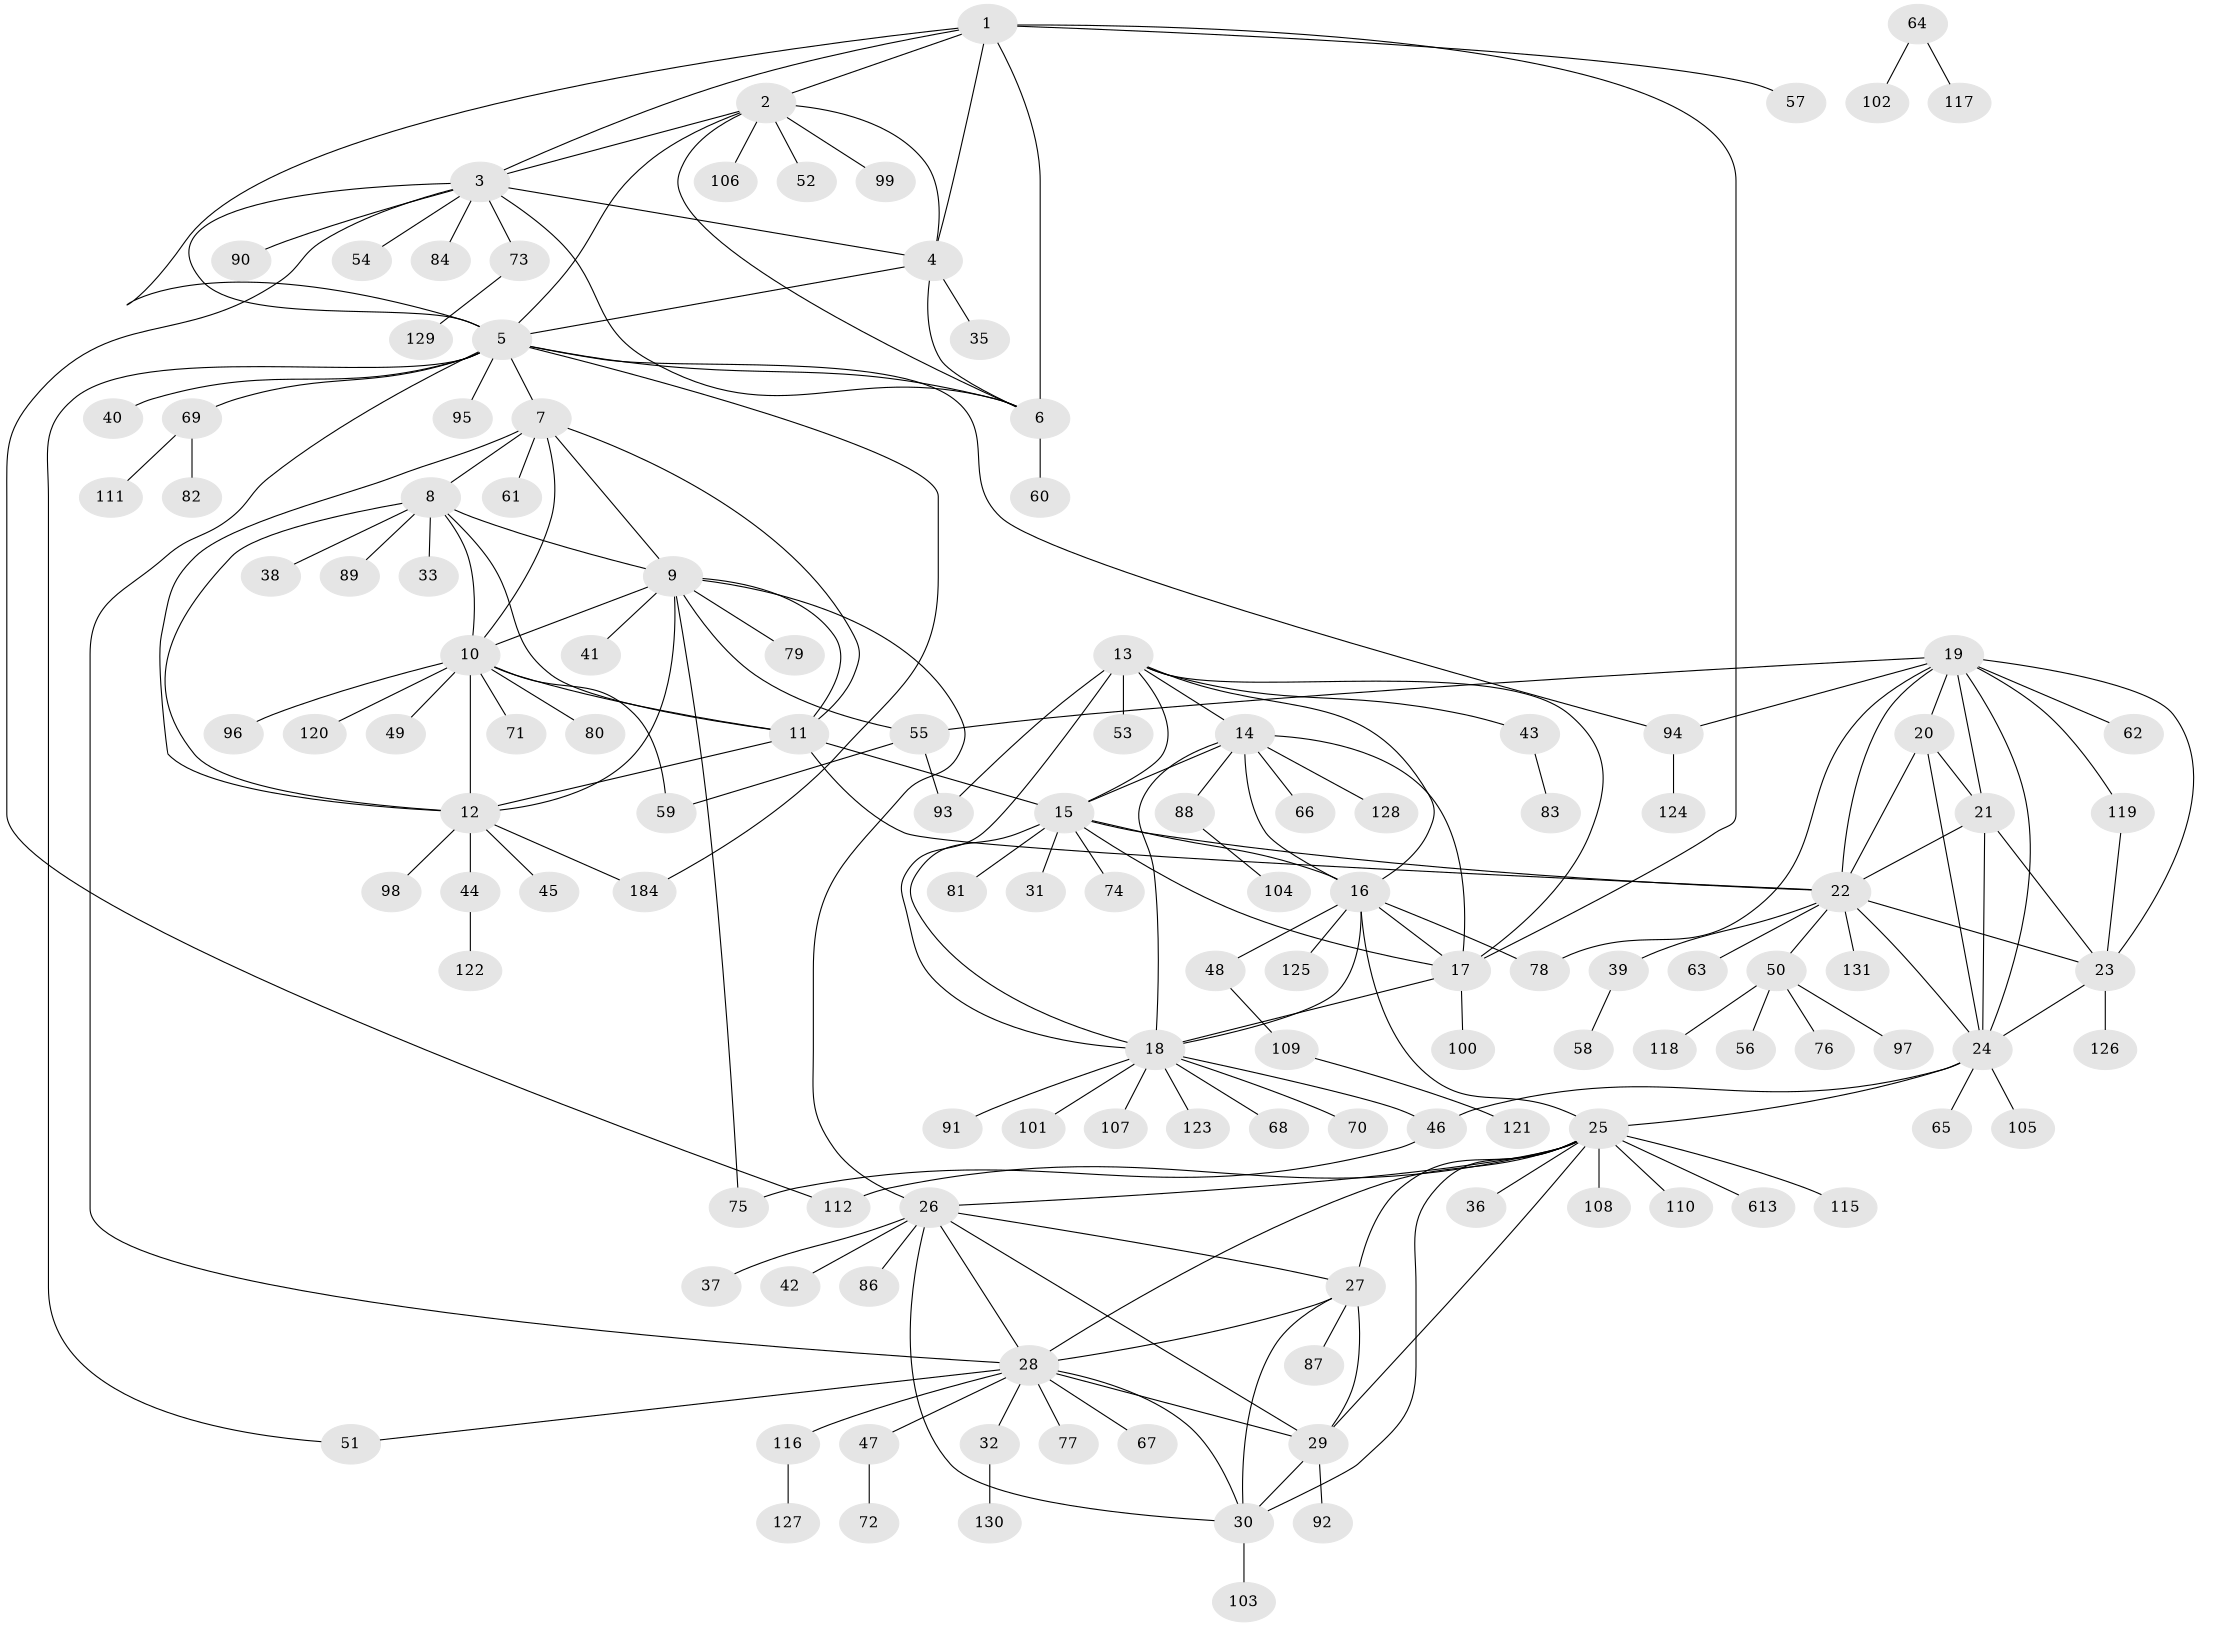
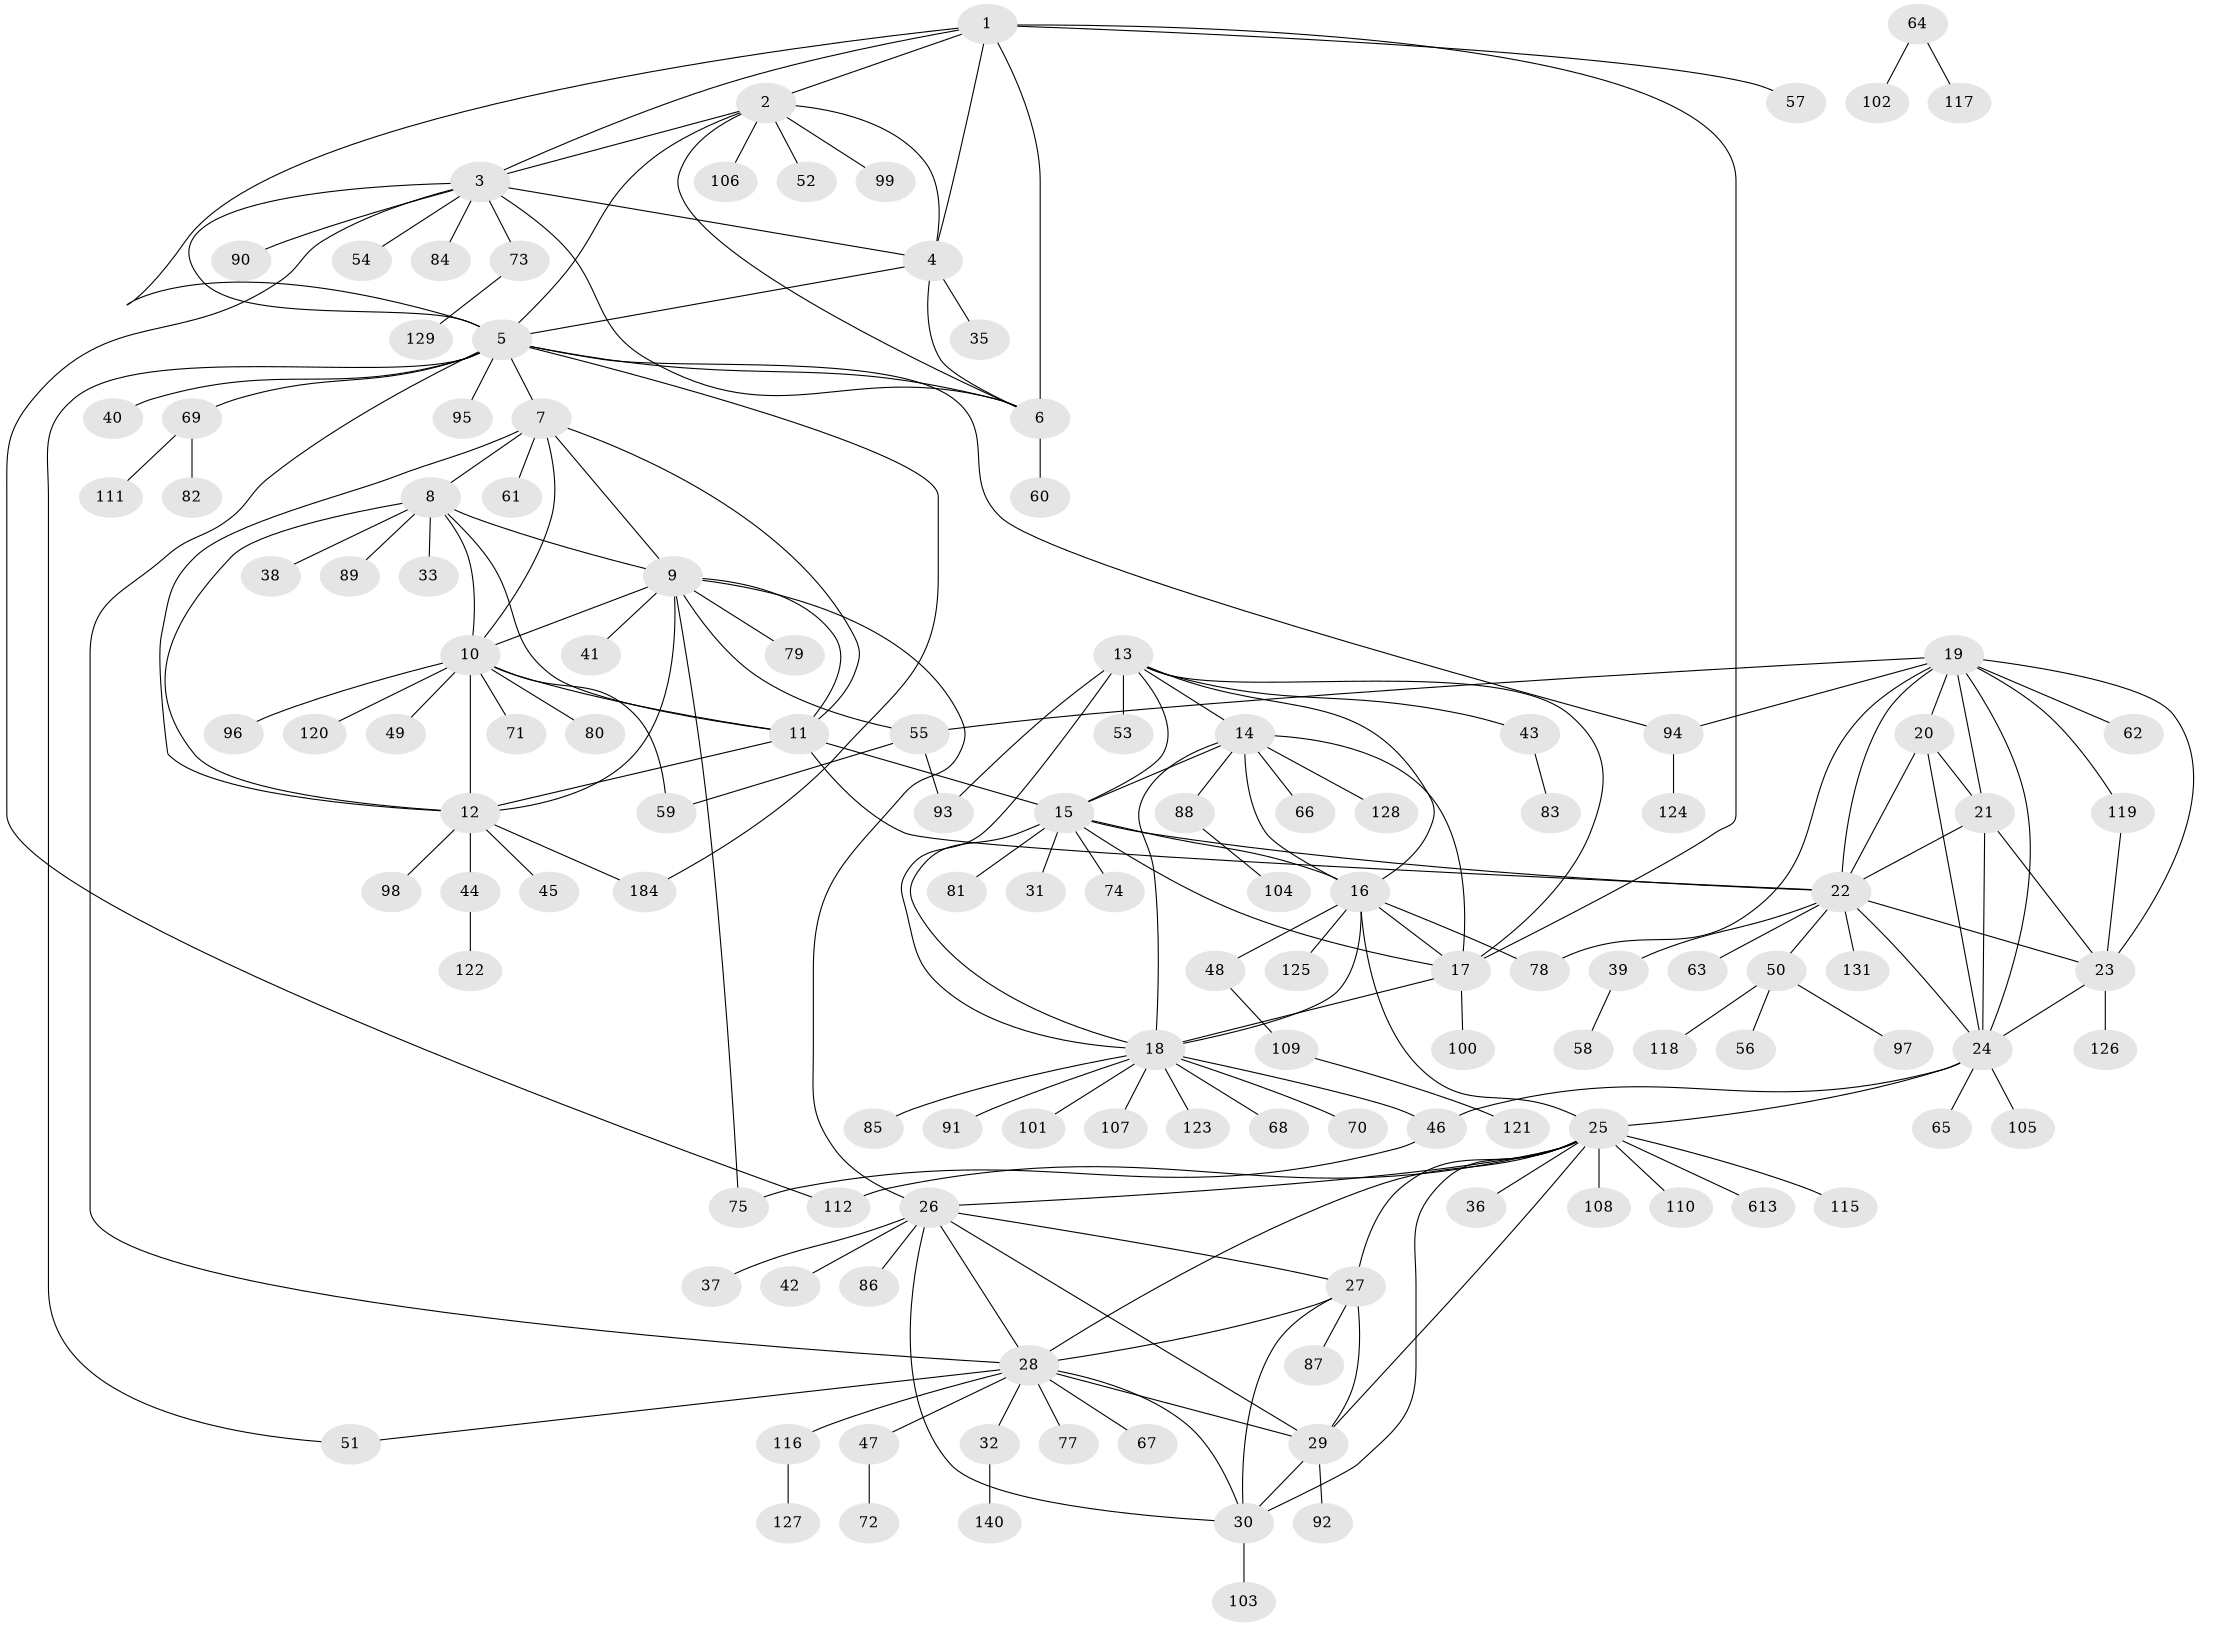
  graph {
    node [color=gray90 style=filled]
    1
    2
    3
    4
    5
    6
    17
    57
    52
    99
    106
    54
    73
    84
    90
    112
    35
    7
    28
    40
    51
    69
    94
    95
    n25 [label=184]
    60
    18
    100
    19
    55
    22
    78
    20
    21
    23
    24
    62
    119
    129
    8
    9
    10
    11
    12
    61
    29
    30
    32
    47
    67
    77
    116
    82
    111
    124
    33
    38
    89
    26
    41
    75
    79
    49
    59
    71
    80
    96
    120
    15
    44
    45
    98
    27
    37
    42
    86
    93
    16
    31
    74
    81
    39
    50
    63
    131
    122
    64
    102
    117
    13
    14
    43
    53
    66
    88
    128
    25
    48
    125
    46
    68
    70
+   85
    91
    101
    107
    123
    83
    104
    36
    108
    110
    n113 [label=613]
    115
    109
    126
    65
    105
    58
    56
-   76
    97
    118
    87
    92
    103
-   130
+   130 [label=140]
    72
    127
    121
    1 -- 2
    1 -- 3
    1 -- 4
    1 -- 5
    1 -- 6
    1 -- 17
    1 -- 57
    2 -- 3
    2 -- 4
    2 -- 5
    2 -- 6
    2 -- 52
    2 -- 99
    2 -- 106
    3 -- 4
    3 -- 5
    3 -- 6
    3 -- 54
    3 -- 73
    3 -- 84
    3 -- 90
    3 -- 112
    4 -- 5
    4 -- 6
    4 -- 35
    5 -- 6
    5 -- 7
    5 -- 28
    5 -- 40
    5 -- 51
    5 -- 69
    5 -- 94
    5 -- 95
    5 -- n25
    6 -- 60
    17 -- 18
    17 -- 100
    73 -- 129
    7 -- 8
    7 -- 9
    7 -- 10
    7 -- 11
    7 -- 12
    7 -- 61
    28 -- 51
    28 -- 29
    28 -- 30
    28 -- 32
    28 -- 47
    28 -- 67
    28 -- 77
    28 -- 116
    69 -- 82
    69 -- 111
    94 -- 124
    18 -- 46
    18 -- 68
    18 -- 70
+   18 -- 85
    18 -- 91
    18 -- 101
    18 -- 107
    18 -- 123
    19 -- 94
    19 -- 55
    19 -- 22
    19 -- 78
    19 -- 20
    19 -- 21
    19 -- 23
    19 -- 24
    19 -- 62
    19 -- 119
    55 -- 59
    55 -- 93
    22 -- 23
    22 -- 24
    22 -- 39
    22 -- 50
    22 -- 63
    22 -- 131
    20 -- 22
    20 -- 21
    20 -- 24
    21 -- 22
    21 -- 23
    21 -- 24
    23 -- 24
    23 -- 126
    24 -- 25
    24 -- 46
    24 -- 65
    24 -- 105
    119 -- 23
    8 -- 9
    8 -- 10
    8 -- 11
    8 -- 12
    8 -- 33
    8 -- 38
    8 -- 89
    9 -- 55
    9 -- 10
    9 -- 11
    9 -- 12
    9 -- 26
    9 -- 41
    9 -- 75
    9 -- 79
    10 -- 11
    10 -- 12
    10 -- 49
    10 -- 59
    10 -- 71
    10 -- 80
    10 -- 96
    10 -- 120
    11 -- 22
    11 -- 12
    11 -- 15
    12 -- n25
    12 -- 44
    12 -- 45
    12 -- 98
    29 -- 30
    29 -- 92
    30 -- 103
    32 -- 130
    47 -- 72
    116 -- 127
    26 -- 28
    26 -- 29
    26 -- 30
    26 -- 27
    26 -- 37
    26 -- 42
    26 -- 86
    15 -- 17
    15 -- 18
    15 -- 22
    15 -- 16
    15 -- 31
    15 -- 74
    15 -- 81
    44 -- 122
    27 -- 28
    27 -- 29
    27 -- 30
    27 -- 87
    16 -- 17
    16 -- 18
    16 -- 78
    16 -- 25
    16 -- 48
    16 -- 125
    39 -- 58
    50 -- 56
-   50 -- 76
    50 -- 97
    50 -- 118
    64 -- 102
    64 -- 117
    13 -- 17
    13 -- 18
    13 -- 15
    13 -- 93
    13 -- 16
    13 -- 14
    13 -- 43
    13 -- 53
    14 -- 17
    14 -- 18
    14 -- 15
    14 -- 16
    14 -- 66
    14 -- 88
    14 -- 128
    43 -- 83
    88 -- 104
    25 -- 112
    25 -- 28
    25 -- 29
    25 -- 30
    25 -- 26
    25 -- 27
    25 -- 36
    25 -- 108
    25 -- 110
    25 -- n113
    25 -- 115
    48 -- 109
    46 -- 75
    109 -- 121
  }
